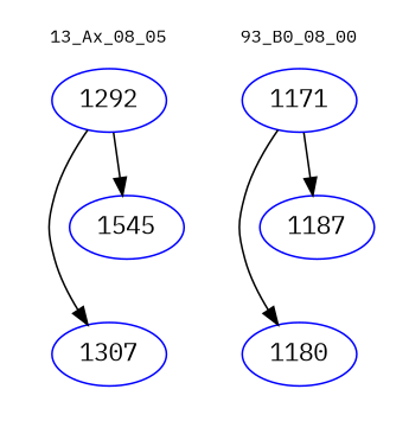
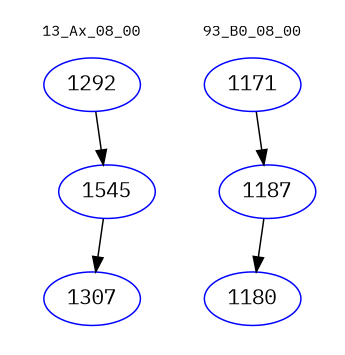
  digraph {
    fontname="IBM Plex Mono"
    node [color=blue fontname="IBM Plex Mono"]
    edge [color=black fontname="IBM Plex Mono"]
    n1 [label=1292]
    n2 [label=1307]
    n3 [label=1545]
    n4 [label=1171]
    n5 [label=1180]
    n6 [label=1187]
    subgraph cluster_1 {
      color=white
      fontsize=10
-     label="13_Ax_08_05"
+     label="13_Ax_08_00"
      n1
      n2
      n3
    }
    subgraph cluster_2 {
      color=white
      fontsize=10
      label="93_B0_08_00"
      n4
      n5
      n6
    }
-   n1 -> n2
+   n3 -> n2
    n1 -> n3
-   n4 -> n5
+   n6 -> n5
    n4 -> n6
  }
